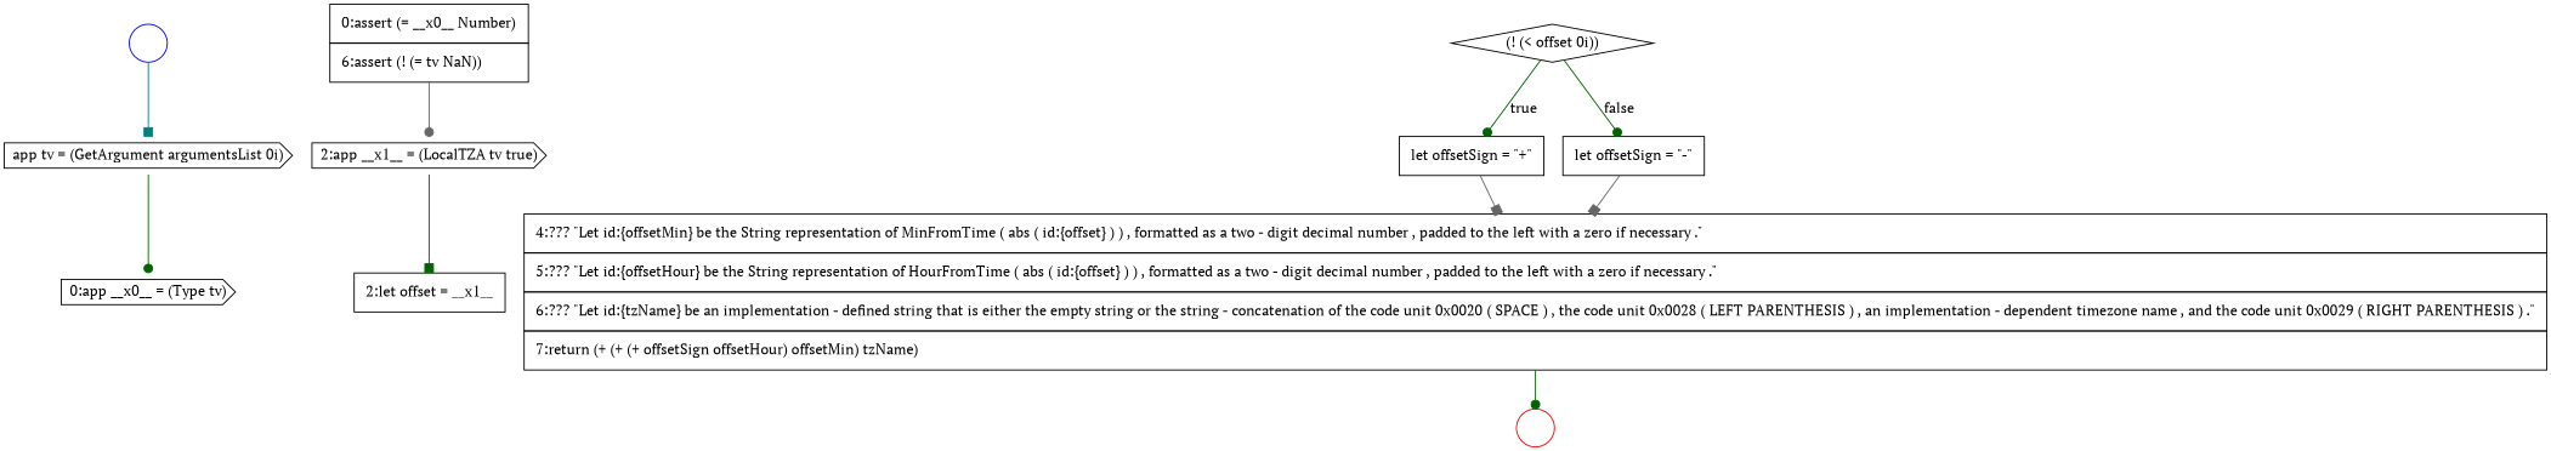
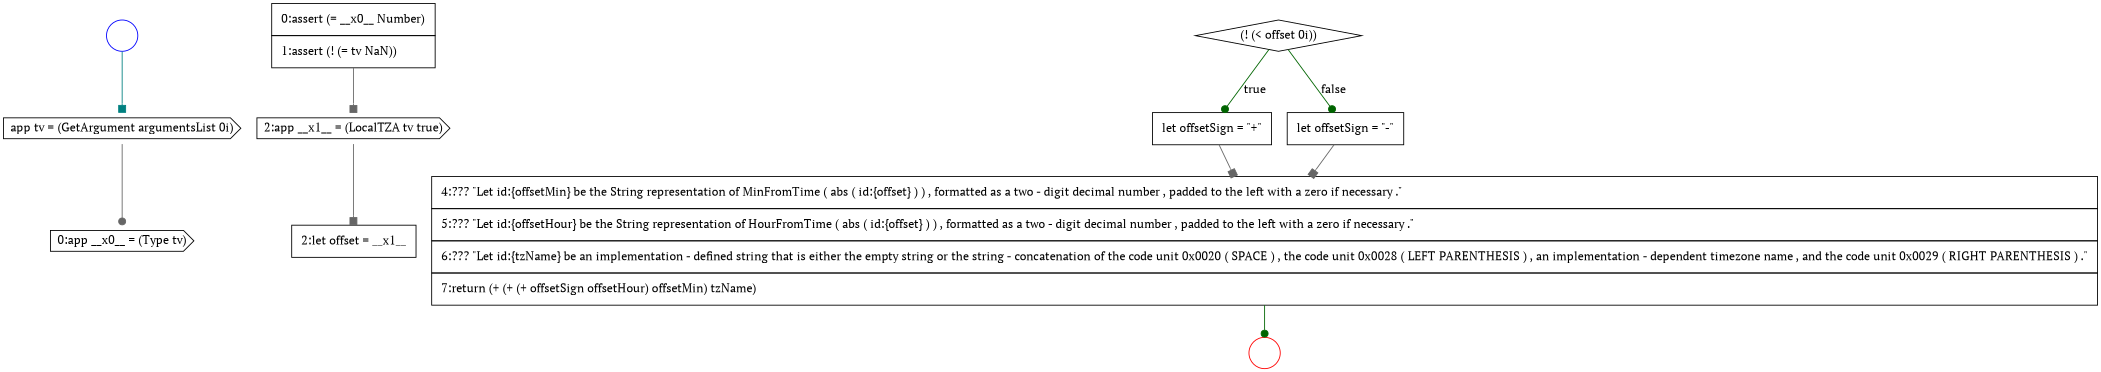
  digraph {
    fontname="PT Serif"
    node [color=black fillcolor=white fontname="PT Serif" shape=none style=filled]
    edge [arrowhead=dot color=darkgreen fontname="PT Serif"]
    n1 [label=<<font color="black">0:app __x0__ = (Type tv)</font>> shape=cds]
-   n2 [label=<<font color="black">     <table border="0" cellborder="1" cellspacing="0" cellpadding="10">       <tr><td align="left">0:assert (= __x0__ Number)</td></tr>       <tr><td align="left">6:assert (! (= tv NaN))</td></tr>     </table>   </font>> margin=0]
+   n2 [label=<<font color="black">     <table border="0" cellborder="1" cellspacing="0" cellpadding="10">       <tr><td align="left">0:assert (= __x0__ Number)</td></tr>       <tr><td align="left">1:assert (! (= tv NaN))</td></tr>     </table>   </font>> margin=0]
    n3 [label=<<font color="black">2:app __x1__ = (LocalTZA tv true)</font>> shape=cds]
    n4 [label=<<font color="black">     <table border="0" cellborder="1" cellspacing="0" cellpadding="10">       <tr><td align="left">let offsetSign = &quot;+&quot;</td></tr>     </table>   </font>> margin=0]
    n5 [label=<<font color="black">     <table border="0" cellborder="1" cellspacing="0" cellpadding="10">       <tr><td align="left">4:??? &quot;Let id:{offsetMin} be the String representation of MinFromTime ( abs ( id:{offset} ) ) , formatted as a two - digit decimal number , padded to the left with a zero if necessary .&quot;</td></tr>       <tr><td align="left">5:??? &quot;Let id:{offsetHour} be the String representation of HourFromTime ( abs ( id:{offset} ) ) , formatted as a two - digit decimal number , padded to the left with a zero if necessary .&quot;</td></tr>       <tr><td align="left">6:??? &quot;Let id:{tzName} be an implementation - defined string that is either the empty string or the string - concatenation of the code unit 0x0020 ( SPACE ) , the code unit 0x0028 ( LEFT PARENTHESIS ) , an implementation - dependent timezone name , and the code unit 0x0029 ( RIGHT PARENTHESIS ) .&quot;</td></tr>       <tr><td align="left">7:return (+ (+ (+ offsetSign offsetHour) offsetMin) tzName)</td></tr>     </table>   </font>> margin=0]
    n6 [color=red label=" " shape=circle]
    n7 [color=blue label=" " shape=circle]
    n8 [label=<<font color="black">app tv = (GetArgument argumentsList 0i)</font>> shape=cds]
    n9 [label=<<font color="black">     <table border="0" cellborder="1" cellspacing="0" cellpadding="10">       <tr><td align="left">2:let offset = __x1__</td></tr>     </table>   </font>> margin=0]
    n10 [label=<<font color="black">(! (&lt; offset 0i))</font>> shape=diamond]
    n11 [label=<<font color="black">     <table border="0" cellborder="1" cellspacing="0" cellpadding="10">       <tr><td align="left">let offsetSign = &quot;-&quot;</td></tr>     </table>   </font>> margin=0]
-   n2 -> n3 [color=gray40]
-   n3 -> n9 [arrowhead=box]
+   n2 -> n3 [arrowhead=box color=gray40]
+   n3 -> n9 [arrowhead=box color=gray40]
    n4 -> n5 [arrowhead=box color=gray40]
    n5 -> n6
    n7 -> n8 [arrowhead=box color=teal]
-   n8 -> n1
+   n8 -> n1 [color=gray40]
    n10 -> n4 [label=<<font color="black">true</font>>]
    n10 -> n11 [label=<<font color="black">false</font>>]
    n11 -> n5 [arrowhead=box color=gray40]
  }
